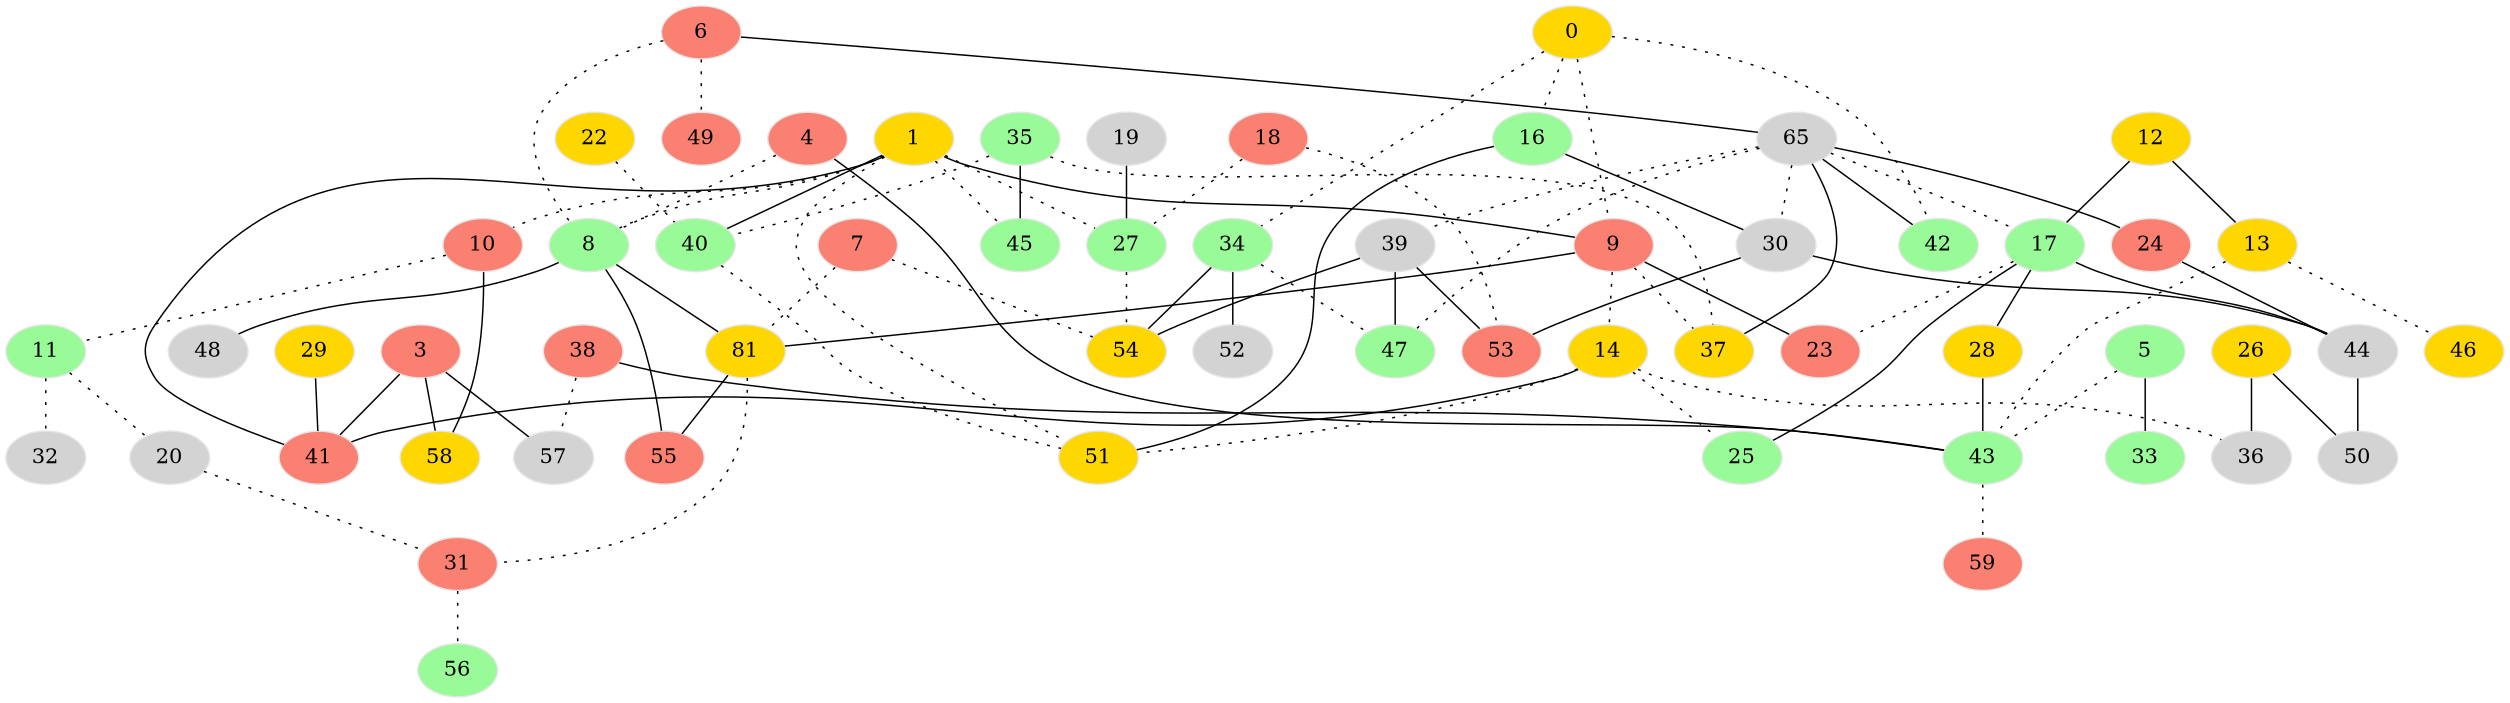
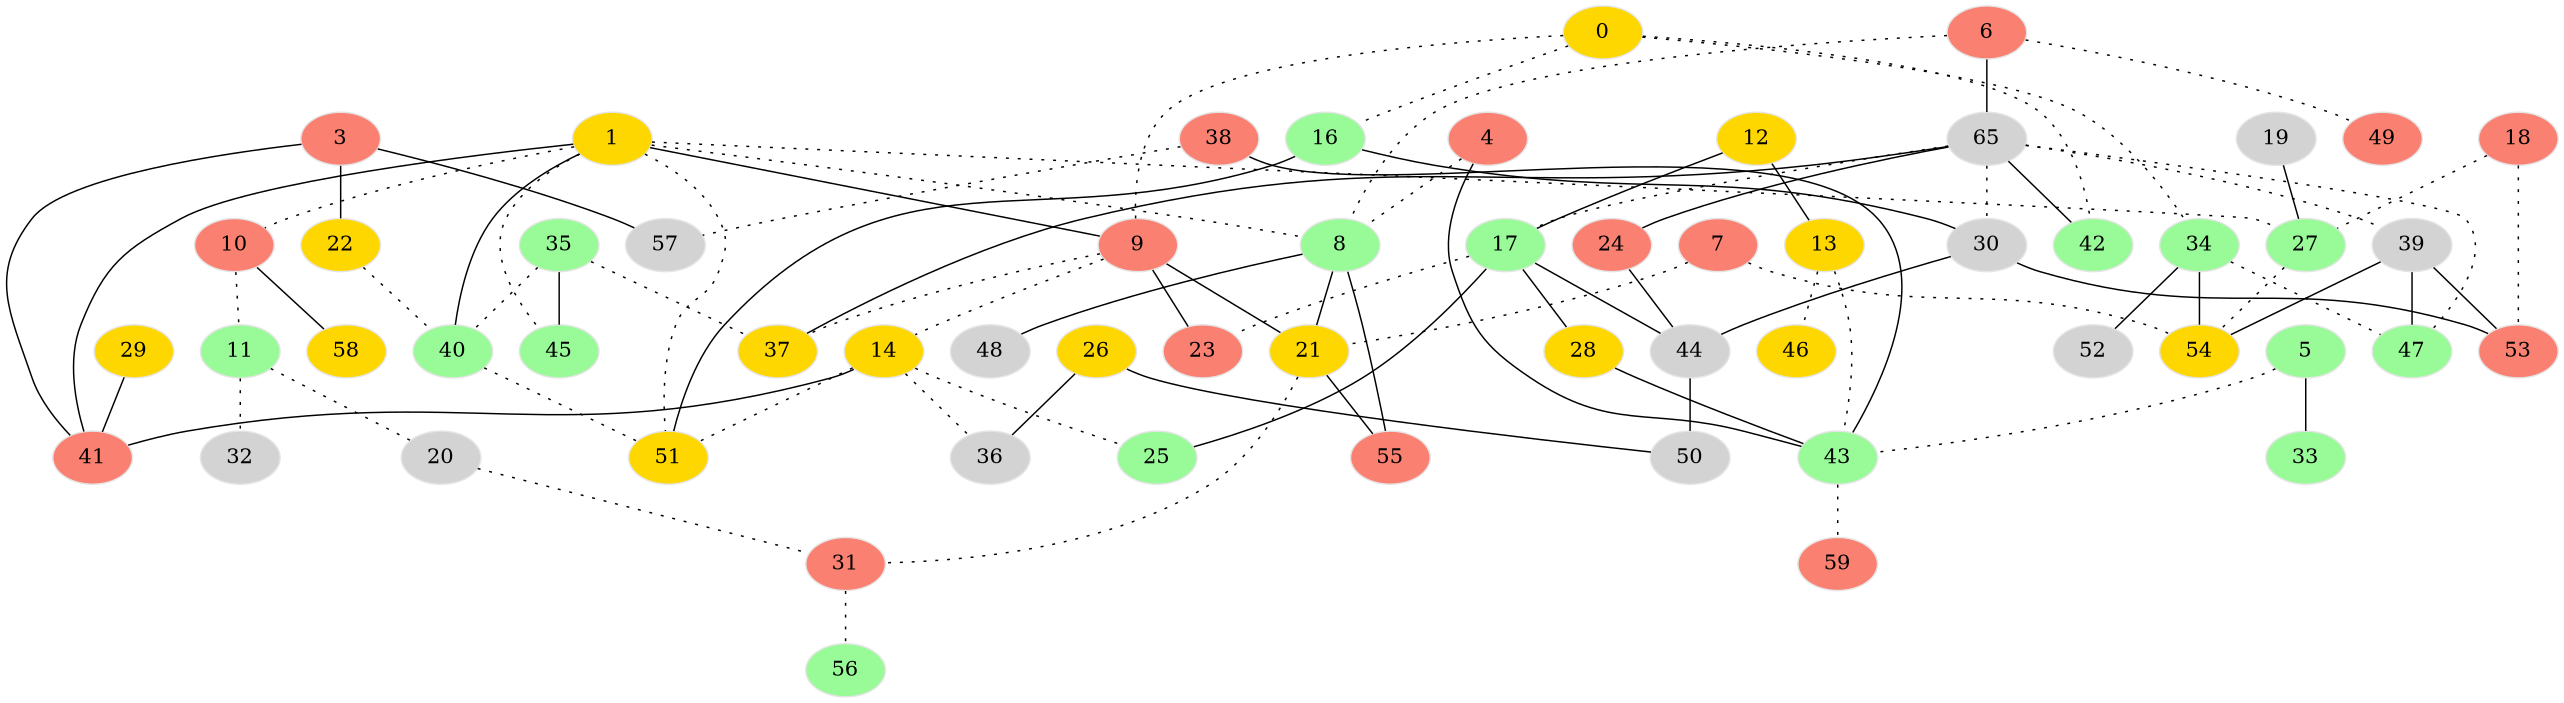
  graph {
    node [color=gray90 fillcolor=palegreen style=filled]
    edge [style=dotted weight=1.0]
    1 [fillcolor=gold]
    8
    9 [fillcolor=salmon]
    10 [fillcolor=salmon]
    27
    40
    41 [fillcolor=salmon]
    45
    51 [fillcolor=gold]
-   21 [fillcolor=gold label=81]
+   21 [fillcolor=gold]
    48 [fillcolor=lightgrey]
    55 [fillcolor=salmon]
    14 [fillcolor=gold]
    23 [fillcolor=salmon]
    37 [fillcolor=gold]
    11
    58 [fillcolor=gold]
    54 [fillcolor=gold]
    n19 [fillcolor=gold label=0]
    16
    34
    42
    30 [fillcolor=lightgrey]
    47
    52 [fillcolor=lightgrey]
    3 [fillcolor=salmon]
    22 [fillcolor=gold]
    57 [fillcolor=lightgrey]
    4 [fillcolor=salmon]
    43
    59 [fillcolor=salmon]
    5
    33
    6 [fillcolor=salmon]
    n35 [fillcolor=lightgrey label=65]
    49 [fillcolor=salmon]
    17
    24 [fillcolor=salmon]
    39 [fillcolor=lightgrey]
    7 [fillcolor=salmon]
    31 [fillcolor=salmon]
    25
    36 [fillcolor=lightgrey]
    20 [fillcolor=lightgrey]
    32 [fillcolor=lightgrey]
    12 [fillcolor=gold]
    13 [fillcolor=gold]
    46 [fillcolor=gold]
    28 [fillcolor=gold]
    44 [fillcolor=lightgrey]
    53 [fillcolor=salmon]
    50 [fillcolor=lightgrey]
    18 [fillcolor=salmon]
    19 [fillcolor=lightgrey]
    56
    26 [fillcolor=gold]
    29 [fillcolor=gold]
    35
    38 [fillcolor=salmon]
    1 -- 8
    1 -- 9 [style=solid]
    1 -- 10
    1 -- 27
    1 -- 40 [style=solid]
    1 -- 41 [style=solid]
    1 -- 45
    1 -- 51
    8 -- 21 [style=solid]
    8 -- 48 [style=solid]
    8 -- 55 [style=solid]
    9 -- 21 [style=solid weight=2.0]
    9 -- 14
    9 -- 23 [style=solid]
    9 -- 37
    10 -- 11
    10 -- 58 [style=solid]
    27 -- 54
    40 -- 51
    21 -- 55 [style=solid]
    21 -- 31
    14 -- 41 [style=solid]
    14 -- 51
    14 -- 25
    14 -- 36
    11 -- 20
    11 -- 32
    n19 -- 9
    n19 -- 16
    n19 -- 34
    n19 -- 42
    16 -- 51 [style=solid]
    16 -- 30 [style=solid]
    34 -- 54 [style=solid]
    34 -- 47
    34 -- 52 [style=solid]
    30 -- 44 [style=solid]
    30 -- 53 [style=solid]
    3 -- 41 [style=solid]
-   3 -- 58 [style=solid]
+   3 -- 22 [style=solid]
    3 -- 57 [style=solid]
    22 -- 40
    4 -- 8
    4 -- 43 [style=solid]
    43 -- 59
    5 -- 43
    5 -- 33 [style=solid]
    6 -- 8
    6 -- n35 [style=solid]
    6 -- 49
    n35 -- 37 [style=solid]
    n35 -- 42 [style=solid]
    n35 -- 30
    n35 -- 47
    n35 -- 17
    n35 -- 24 [style=solid]
    n35 -- 39
    17 -- 23
    17 -- 25 [style=solid]
    17 -- 28 [style=solid]
    17 -- 44 [style=solid]
    24 -- 44 [style=solid]
    39 -- 54 [style=solid]
    39 -- 47 [style=solid]
    39 -- 53 [style=solid]
    7 -- 21
    7 -- 54
    31 -- 56
    20 -- 31
    12 -- 17 [style=solid]
    12 -- 13 [style=solid]
    13 -- 43
    13 -- 46
    28 -- 43 [style=solid weight=2.0]
    44 -- 50 [style=solid weight=2.0]
    18 -- 27
    18 -- 53
    19 -- 27 [style=solid]
    26 -- 36 [style=solid]
    26 -- 50 [style=solid]
    29 -- 41 [style=solid]
    35 -- 40
    35 -- 45 [style=solid]
    35 -- 37
    38 -- 57
    38 -- 43 [style=solid]
  }
